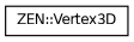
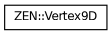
  digraph {
    rankdir=LR
-   n1 [color=black fillcolor=white fontname=Helvetica fontsize=10 height=0.2 label="ZEN::Vertex3D" shape=record style=filled width=0.4]
+   n1 [color=black fillcolor=white fontname=Helvetica fontsize=10 height=0.2 label="ZEN::Vertex9D" shape=record style=filled width=0.4]
  }
